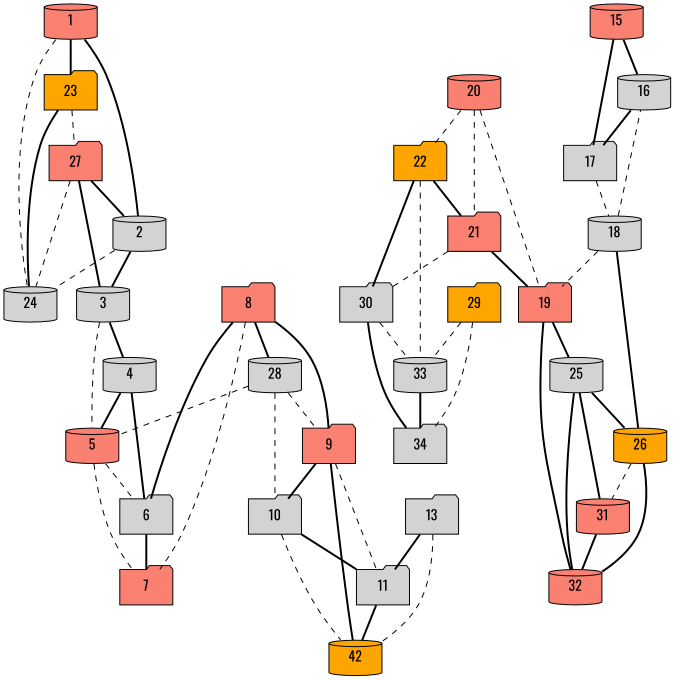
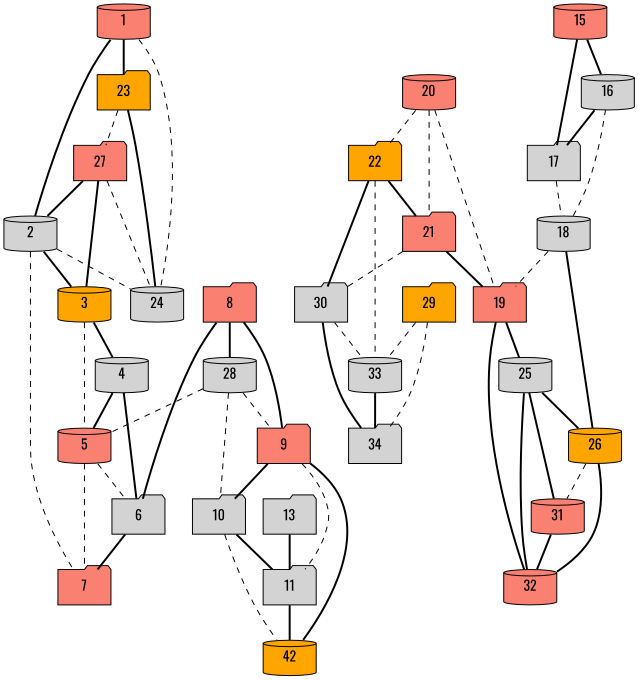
  graph {
    fontname=Oswald
    node [aaLength=5 fillcolor=lightgrey fontname=Oswald shape=cylinder style=filled type=0]
    edge [distance0=19.0 fontname=Oswald frequency=1 style=bold type0=1]
    1 [aaLength=10 fillcolor=salmon sequence=AEFAKLRATN]
    2 [aaLength=11 sequence=KHKDVCFVATS]
    23 [fillcolor=orange sequence=VSQVK shape=folder type=1]
    24 [sequence=LAWLV type=1]
-   3 [aaLength=8 sequence=SASGKQAA]
+   3 [aaLength=8 fillcolor=orange sequence=SASGKQAA]
    27 [aaLength=2 fillcolor=salmon sequence=LS shape=folder type=1]
    4 [sequence=TFVDM]
    5 [aaLength=8 fillcolor=salmon sequence=PEHMHQRS]
    6 [aaLength=6 sequence=MVEPTF shape=folder]
    7 [aaLength=8 fillcolor=salmon sequence=TPEAVKNL shape=folder]
    8 [aaLength=20 fillcolor=salmon sequence=LQPYIQRTVDDLLEQMKQKG shape=folder]
    9 [fillcolor=salmon sequence=LVKEF shape=folder]
    28 [aaLength=2 sequence=VD type=1]
    10 [aaLength=13 sequence=LPVPSYIIYTLLG shape=folder]
    11 [aaLength=3 sequence=PFN shape=folder]
    n16 [aaLength=14 fillcolor=orange label=42 sequence=DLEYLTQQNAIRTN]
    13 [aaLength=26 sequence=TAREASAANQELLDYLAILVEQRLVE shape=folder]
    15 [aaLength=15 fillcolor=salmon sequence=DKSDAVQIAFLLLVA]
    16 [aaLength=19 sequence=GNATMVNMIALGVATLAQH]
    17 [aaLength=11 sequence=HPDQLAQLKAN shape=folder]
    18 [aaLength=13 sequence=LAPQFVEELCRYH]
    26 [aaLength=4 fillcolor=orange sequence=KRTA type=1]
    19 [aaLength=6 fillcolor=salmon sequence=SNQSAN shape=folder]
    32 [aaLength=3 fillcolor=salmon sequence=KLV type=1]
    31 [aaLength=3 fillcolor=salmon sequence=VMI type=1]
    25 [aaLength=4 sequence=GIIA type=1]
    20 [aaLength=14 fillcolor=salmon sequence=AEHLAKAELTTVFS]
    21 [aaLength=6 fillcolor=salmon sequence=TLYQKF shape=folder]
    22 [fillcolor=orange sequence=PLGKI shape=folder]
    30 [aaLength=2 sequence=KV shape=folder type=1]
    33 [aaLength=2 sequence=NY type=1]
    34 [aaLength=3 sequence=IVD shape=folder type=1]
    29 [aaLength=3 fillcolor=orange sequence=PVI shape=folder type=1]
    1 -- 2 [distance0=31.90623]
    1 -- 23 [distance0=34.18481 type0=2]
    1 -- 24 [distance0=38.58239 style=dashed type0=3]
    2 -- 24 [distance0=37.62953 style=dashed type0=3]
    2 -- 3 [distance0=33.21738 type0=2]
    23 -- 24 [distance0=10.0 distance1=5.0 frequency=2 type1=4]
    23 -- 27 [distance0=29.0 style=dashed type0=2]
    3 -- 4 [distance0=18.32532 distance1=4.0 frequency=2 type1=4]
    3 -- 5 [distance0=30.11509 style=dashed type0=2]
    27 -- 2 [distance0=39.35711 type0=3]
    27 -- 24 [style=dashed]
    27 -- 3 [distance0=11.0 type0=4]
    4 -- 5 [distance0=11.89701 distance1=2.0 frequency=2 type1=4]
    4 -- 6 [distance0=19.37739 type0=3]
    5 -- 6 [distance0=10.8848 distance1=0.0 frequency=2 style=dashed type1=5]
    5 -- 7 [distance0=19.14427 style=dashed type0=3]
    6 -- 7 [distance0=8.682407 distance1=0.0 frequency=2 type1=5]
    8 -- 6 [distance0=21.663 type0=2]
-   8 -- 7 [distance0=17.49023 style=dashed]
+   2 -- 7 [distance0=17.49023 style=dashed]
    8 -- 9 [distance0=30.85922 type0=3]
    8 -- 28 [distance0=5.0 type0=4]
    9 -- 10 [distance0=15.0938 distance1=1.0 frequency=2 type1=4]
    9 -- 11 [distance0=24.94568 style=dashed type0=3]
    9 -- n16 [distance0=23.04755 type0=2]
    28 -- 5 [distance0=68.33343 style=dashed type0=3]
    28 -- 9 [distance0=68.24754 distance1=0.0 frequency=2 style=dashed type0=2 type1=5]
    28 -- 10 [distance0=67.36602 style=dashed]
    10 -- 11 [distance0=17.19626 distance1=1.0 frequency=2 type0=2 type1=4]
    10 -- n16 [distance0=22.01805 style=dashed type0=3]
    11 -- n16 [distance0=14.36497 distance1=0.0 frequency=2 type1=5]
    13 -- 11 [distance0=24.10388 type0=2]
-   13 -- n16 [distance0=17.99625 style=dashed]
    15 -- 16 [distance0=17.8719 distance1=0.0 frequency=2 type1=5]
    15 -- 17 [distance0=33.09989 type0=3]
    16 -- 17 [distance0=19.50303 distance1=0.0 frequency=2 type0=2 type1=5]
    17 -- 18 [distance0=15.94612 distance1=2.0 frequency=2 style=dashed type1=4]
    18 -- 16 [distance0=34.54733 style=dashed type0=2]
    18 -- 26 [distance0=7.0 type0=4]
    18 -- 19 [distance0=44.68241 style=dashed type0=3]
    26 -- 32 [distance0=12.0 type0=2]
    26 -- 31 [distance0=7.0 distance1=3.0 frequency=2 style=dashed type1=4]
    19 -- 32 [distance0=43.60008 type0=2]
    19 -- 25 [distance0=42.37885]
    31 -- 32 [distance0=5.0 distance1=2.0 frequency=2 type1=4]
    25 -- 26 [type0=3]
    25 -- 32 [distance0=7.0]
    25 -- 31 [distance0=12.0 type0=2]
    20 -- 19 [distance0=45.23342 style=dashed type0=3]
    20 -- 21 [distance0=17.00154 distance1=0.0 frequency=2 style=dashed type1=5]
    20 -- 22 [distance0=38.09292 style=dashed type0=2]
    21 -- 19 [distance0=58.74124 type0=3]
    21 -- 30 [distance0=3.0 style=dashed type0=4]
    22 -- 21 [distance0=25.30471]
    22 -- 30 [distance0=55.81298 type0=3]
    22 -- 33 [distance0=0.0 style=dashed type0=5]
    30 -- 33 [distance0=9.0 style=dashed]
    30 -- 34 [type0=2]
    33 -- 34 [distance0=10.0 distance1=8.0 frequency=2 type0=2 type1=4]
    29 -- 33 [distance0=14.0 style=dashed type0=2]
    29 -- 34 [distance0=4.0 style=dashed]
  }
